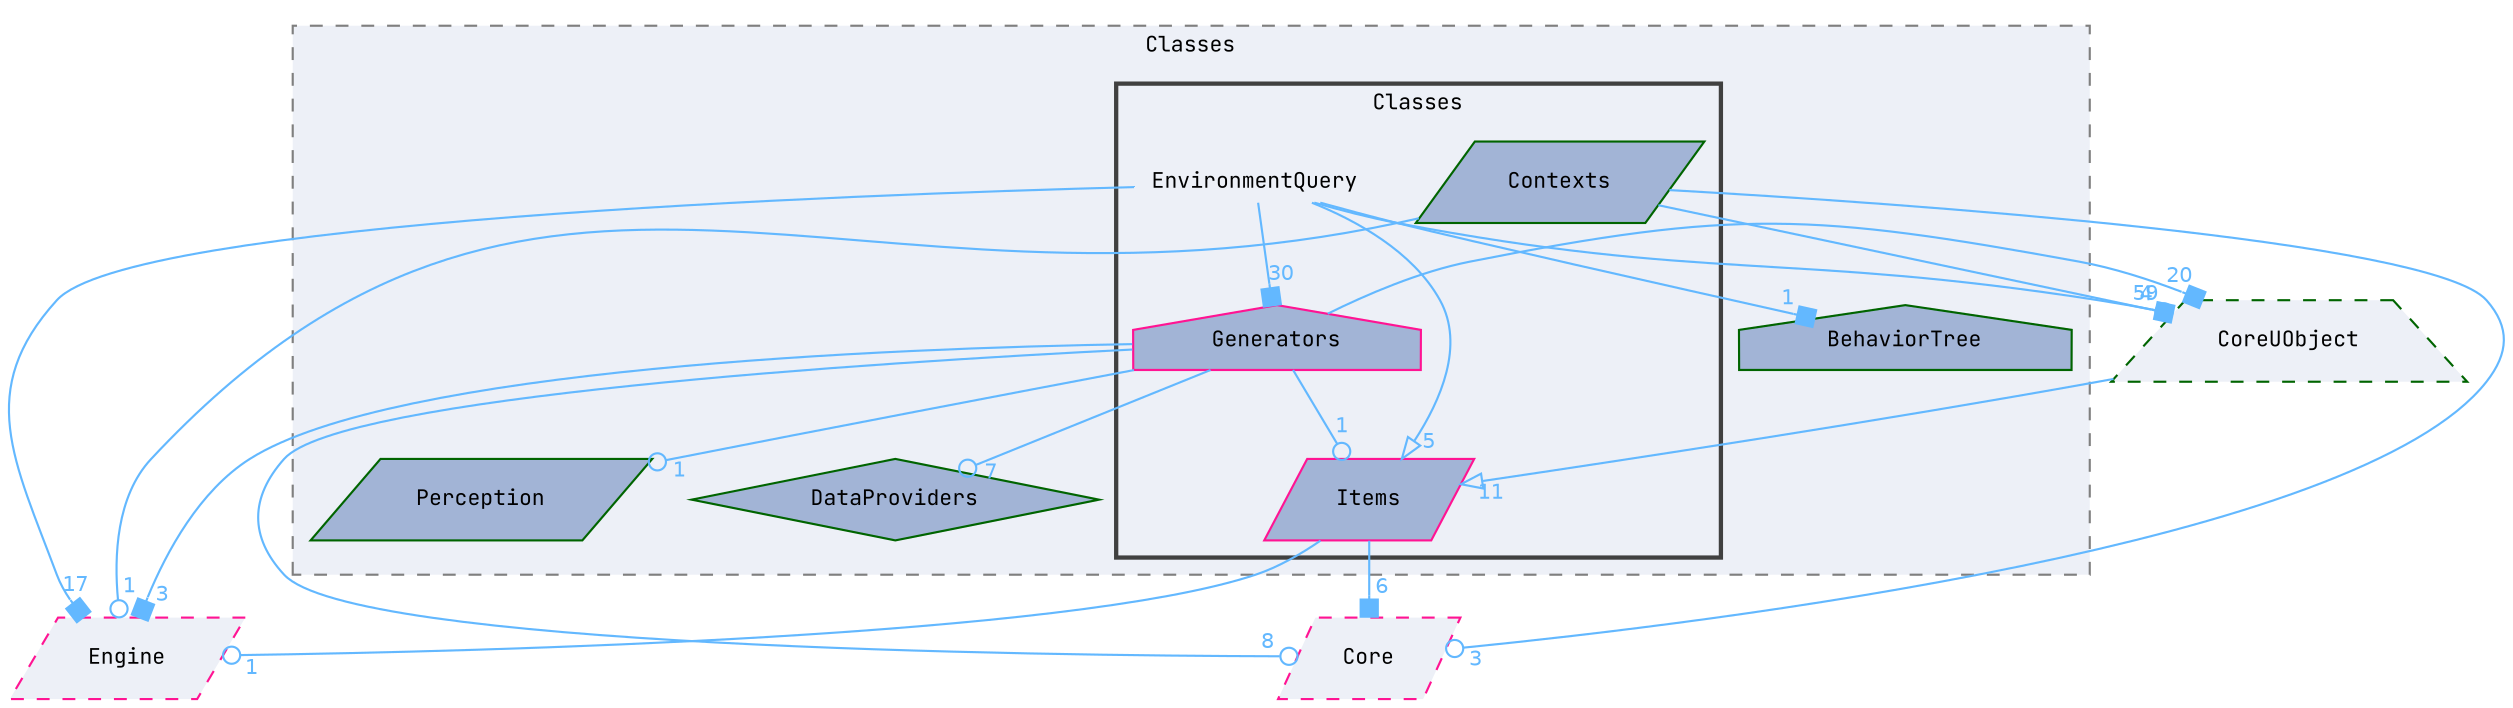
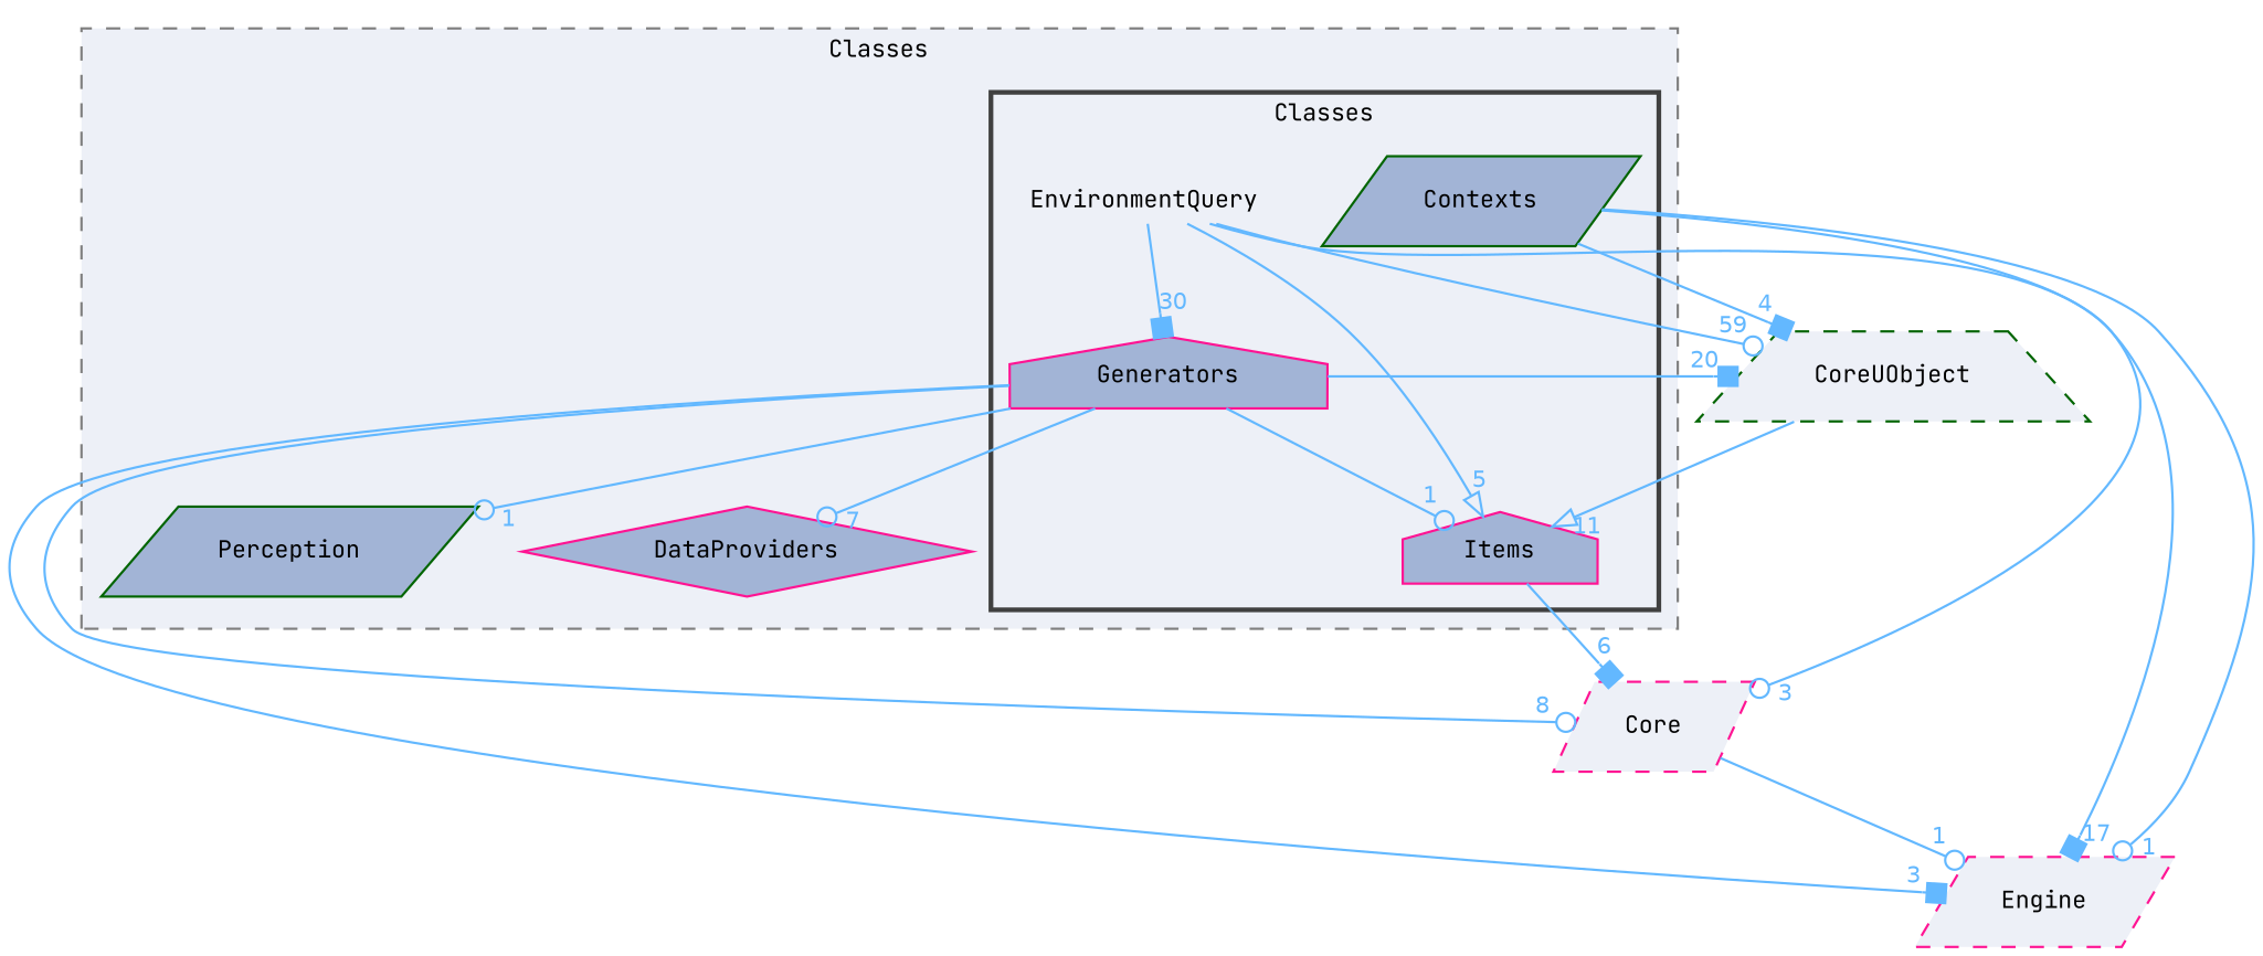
  digraph {
    compound=true
    fontname="JetBrains Mono"
    node [color=deeppink fontname="JetBrains Mono" fontsize=10 shape=parallelogram fillcolor="#a2b4d6" style=filled]
    edge [arrowhead=odot color=steelblue1 fontcolor=steelblue1 fontname="JetBrains Mono" fontsize=10 headlabel=1 labeldistance=1.5 labelfontname=Helvetica labelfontsize=10]
    n1 [height=0.2 label=EnvironmentQuery shape=plaintext width=0.4 fillcolor="" style=""]
    n2 [color=darkgreen height=0.2 label=Contexts width=0.4]
    n3 [height=0.2 label=Generators shape=house width=0.4]
-   n4 [height=0.2 label=Items width=0.4]
-   n5 [color=darkgreen height=0.2 label=BehaviorTree shape=house width=0.4]
+   n4 [height=0.2 label=Items shape=house width=0.4]
    n6 [color=darkgreen height=0.2 label=Perception width=0.4]
-   n7 [color=darkgreen height=0.2 label=DataProviders shape=diamond width=0.4]
+   n7 [height=0.2 label=DataProviders shape=diamond width=0.4]
    n8 [fillcolor="#edf0f7" height=0.2 label=Engine style="filled,dashed" width=0.4]
    n9 [color=darkgreen fillcolor="#edf0f7" height=0.2 label=CoreUObject shape=trapezium style="filled,dashed" width=0.4]
    n10 [fillcolor="#edf0f7" height=0.2 label=Core style="filled,dashed" width=0.4]
    subgraph cluster_1 {
      bgcolor="#edf0f7"
      fontsize=10
      label=Classes
      pencolor=grey50
      style="filled,dashed"
-     n5
      n6
      n7
      subgraph cluster_2 {
        bgcolor="#edf0f7"
        fontsize=10
        label=Classes
        pencolor=grey25
        style="filled,bold"
        n1
        n2
        n3
        n4
      }
    }
    n1 -> n3 [arrowhead=box headlabel=30]
    n1 -> n4 [arrowhead=onormal headlabel=5]
-   n1 -> n5 [arrowhead=box]
    n1 -> n8 [arrowhead=box headlabel=17]
    n1 -> n9 [headlabel=59]
    n2 -> n8
    n2 -> n9 [arrowhead=box headlabel=4]
    n2 -> n10 [headlabel=3]
    n3 -> n4
    n3 -> n6
    n3 -> n7 [headlabel=7]
    n3 -> n8 [arrowhead=box headlabel=3]
    n3 -> n9 [arrowhead=box headlabel=20]
    n3 -> n10 [headlabel=8]
-   n4 -> n8
+   n10 -> n8
    n4 -> n10 [arrowhead=box headlabel=6]
    n9 -> n4 [arrowhead=onormal headlabel=11]
  }
